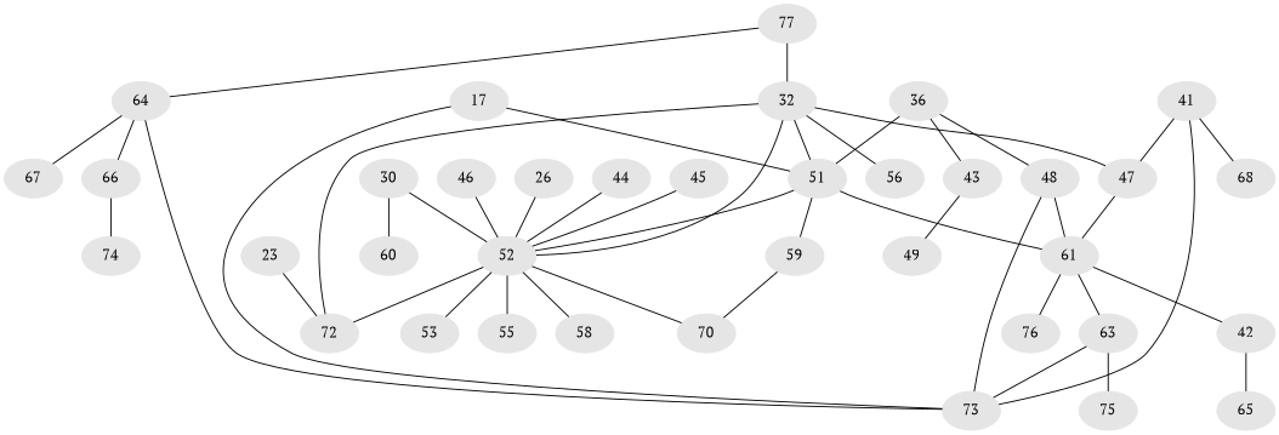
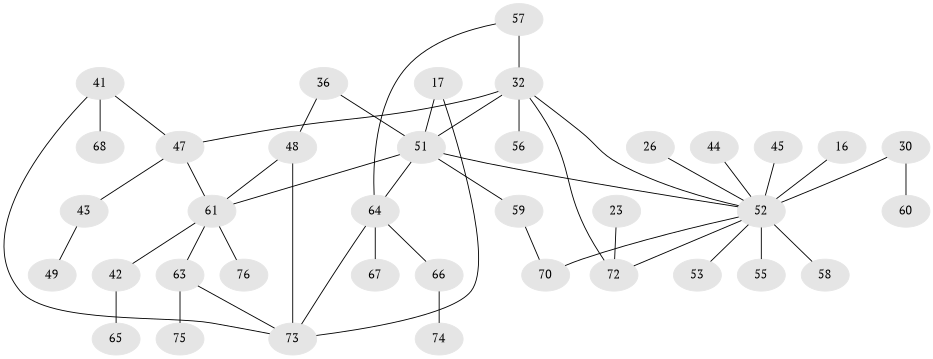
  graph {
    fontname="PT Serif"
    node [color=gray90 fontname="PT Serif" style=filled]
    edge [fontname="PT Serif"]
    17 [super="+13"]
    51 [super="+25+35+12+50"]
    73 [super="+31"]
    32 [super="+4"]
    52 [super="+10+19+28+38+16"]
    72 [super="+15+7+69"]
    47 [super="+26"]
    56 [super="+34"]
    61 [super="+42+29"]
    59
    64 [super="+33"]
    53
    55
    58
    70
    n16 [label=26]
    23
    30
    60
    36 [super="+9"]
    43
    48 [super="+39"]
    49
    41 [super="+11+40"]
    68
    n26 [label=42]
    63 [super="+37"]
    n28 [label=76]
    44
    45
-   46 [super="+14"]
+   46 [super="+14" label=16]
    66
    67
-   57 [label=77]
+   57
    65
    75 [super="+54"]
    74
    17 -- 51
    17 -- 73
    51 -- 52
    51 -- 61 [weight=2]
    51 -- 59
+   51 -- 64
    32 -- 51
    32 -- 52
    32 -- 72 [weight=2]
    32 -- 47
    32 -- 56 [weight=2]
    52 -- 72
    52 -- 53
    52 -- 55
    52 -- 58
    52 -- 70
    47 -- 61
    61 -- n26
    61 -- 63 [weight=2]
    61 -- n28
    59 -- 70
    64 -- 73
    64 -- 66
    64 -- 67
    n16 -- 52
    23 -- 72
    30 -- 52
    30 -- 60
    36 -- 51 [weight=2]
-   36 -- 43
+   47 -- 43
    36 -- 48
    43 -- 49
    48 -- 73
    48 -- 61
    41 -- 73
    41 -- 47
    41 -- 68
    n26 -- 65
    63 -- 73
    63 -- 75 [weight=2]
    44 -- 52
    45 -- 52
    46 -- 52 [weight=4]
    66 -- 74
    57 -- 32 [weight=2]
    57 -- 64
  }
